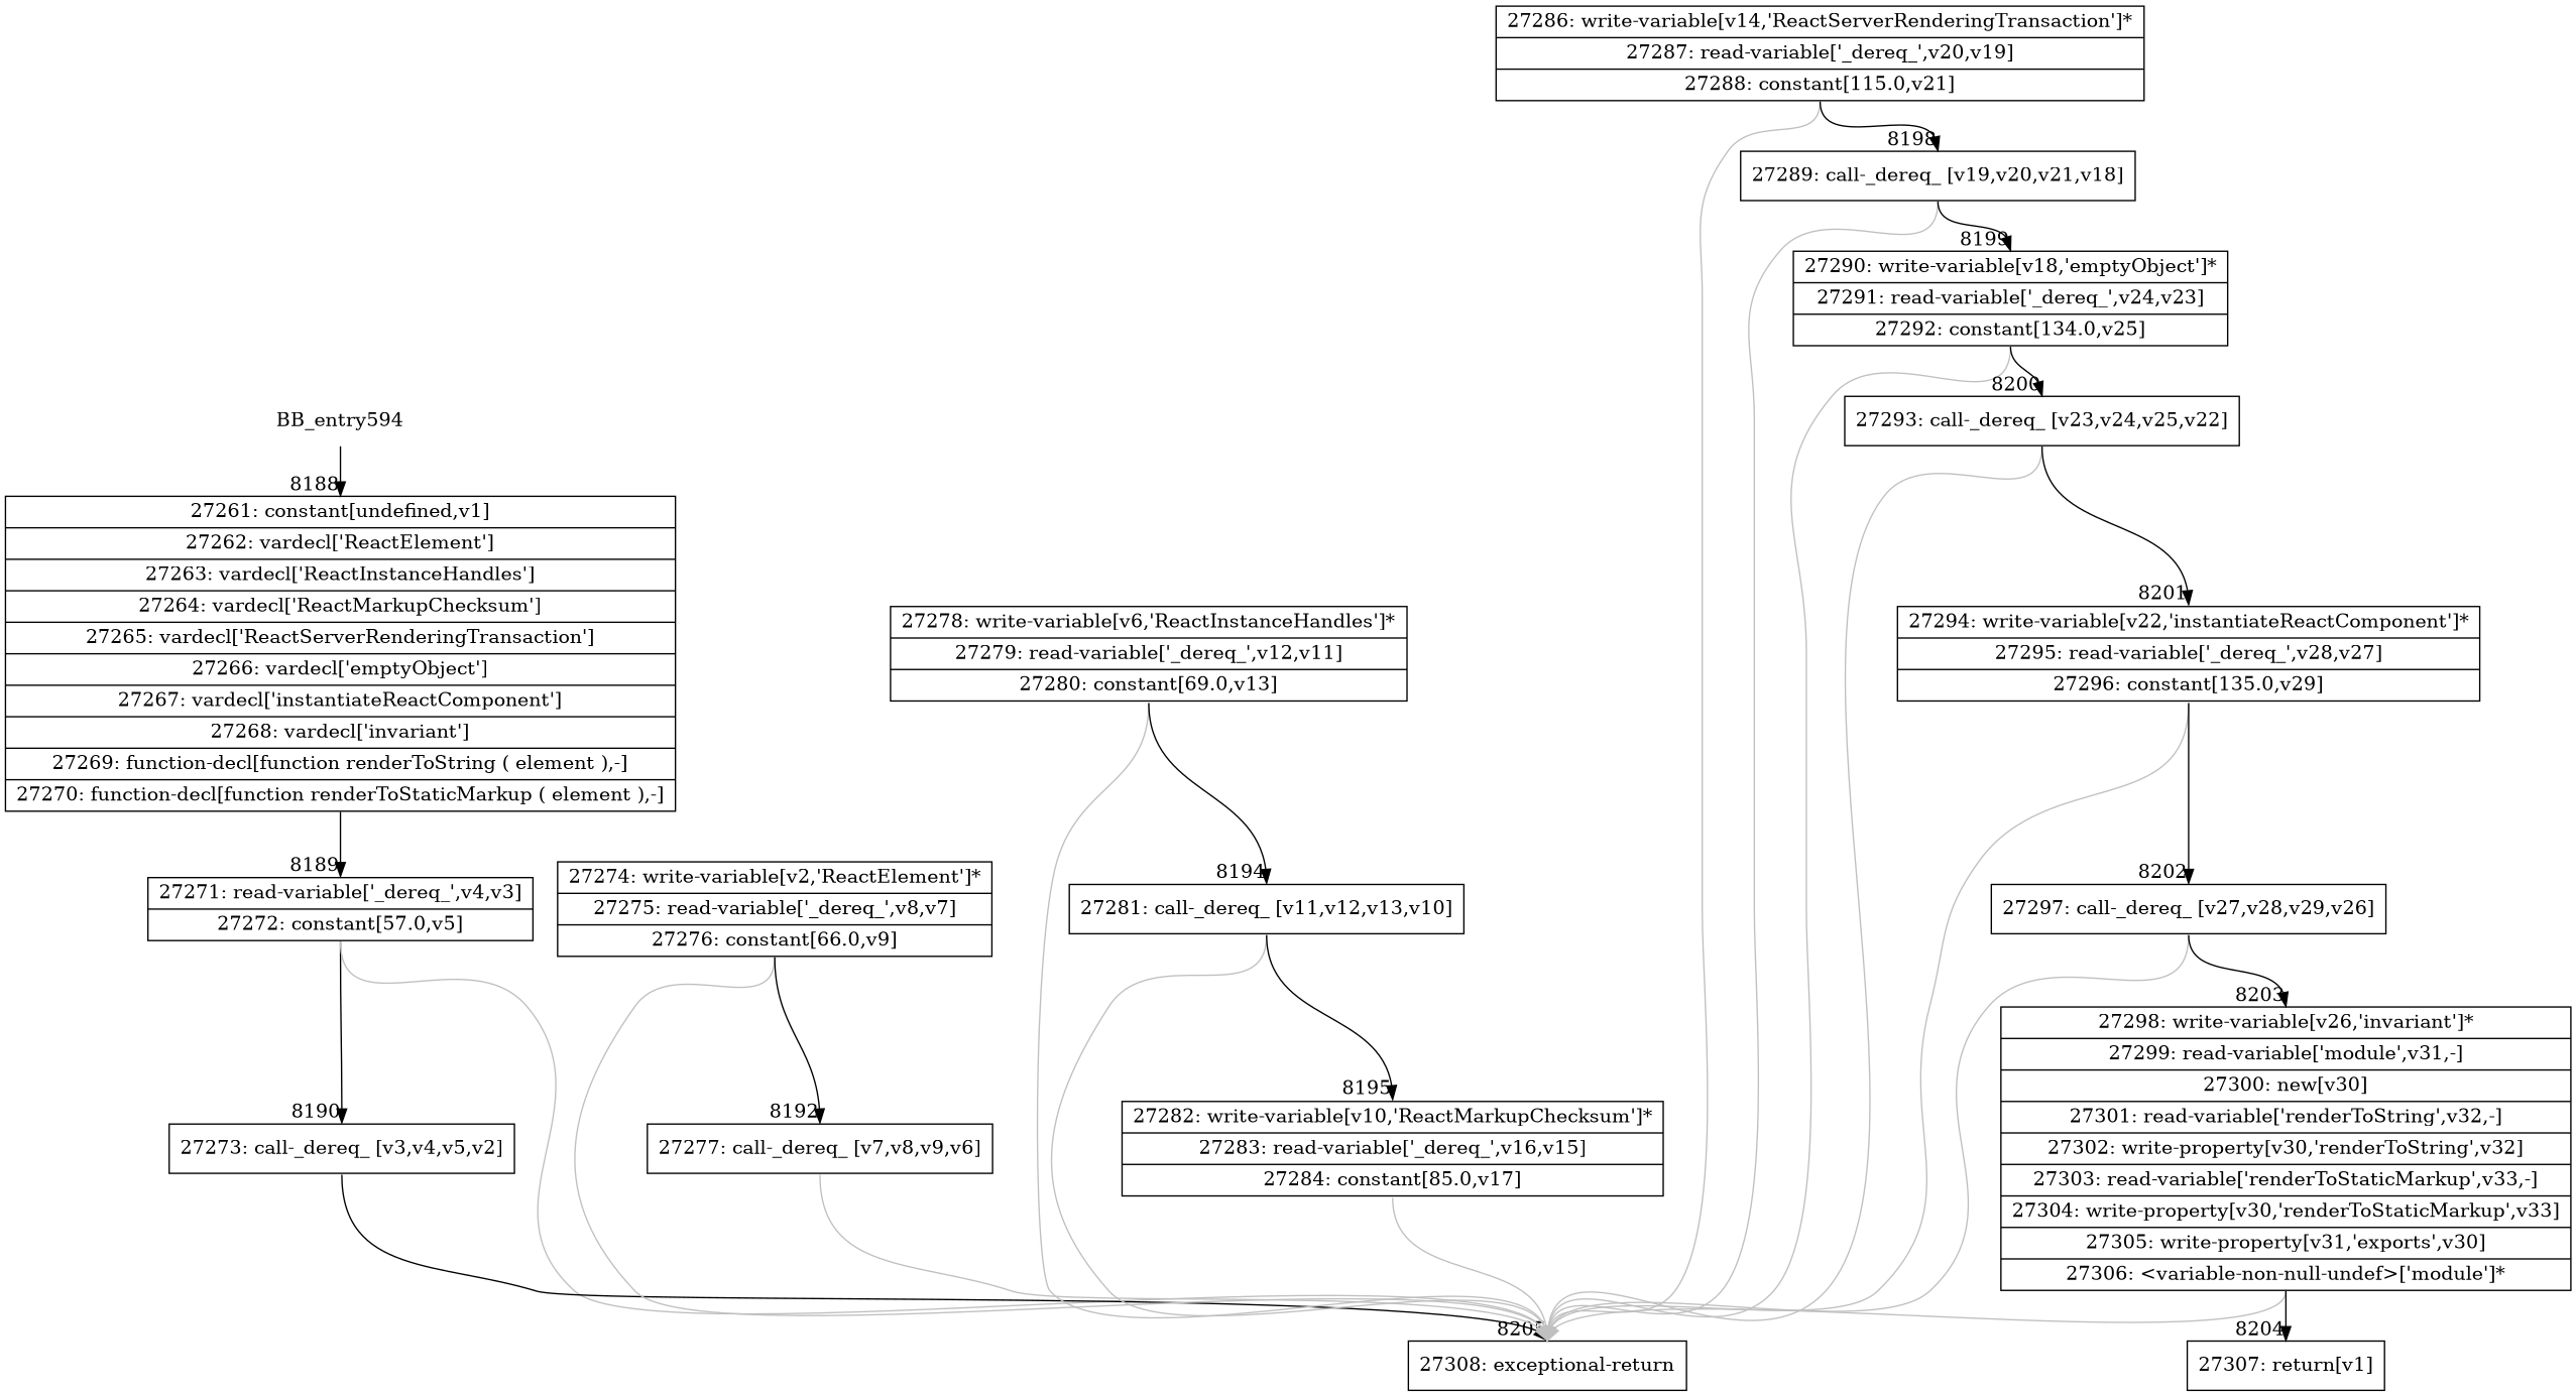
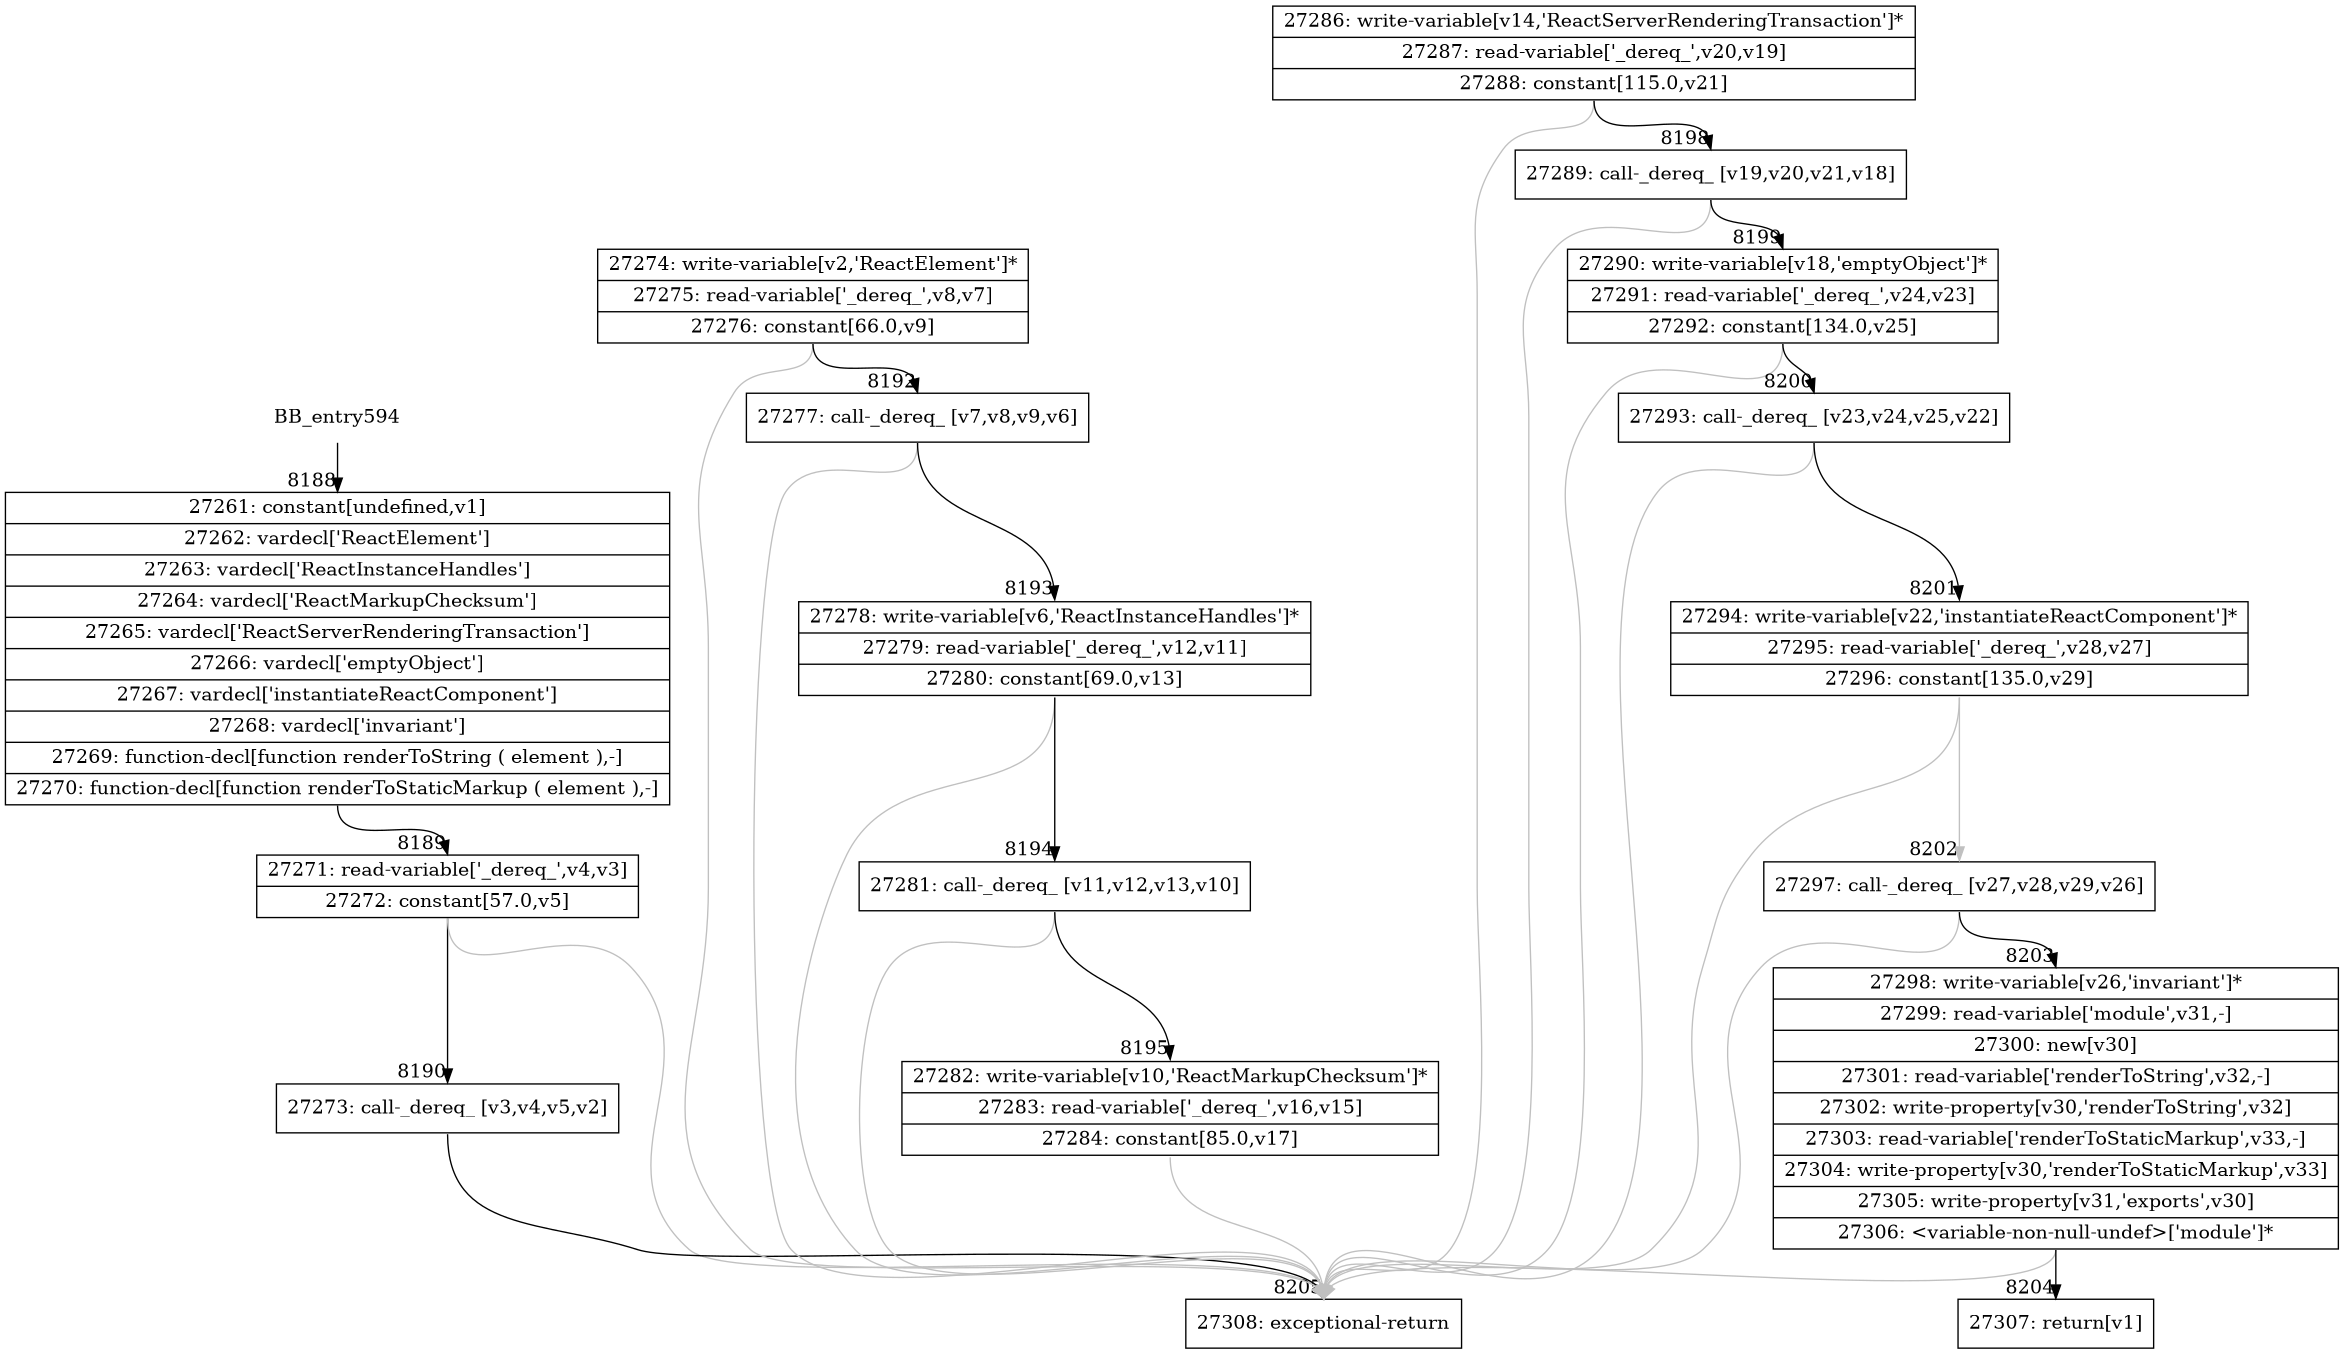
  digraph {
    rankdir=TD
    node [shape=record]
    edge [headport=n tailport=s]
    BB_entry594 [shape=none]
    n2 [label="{27261: constant[undefined,v1]|27262: vardecl['ReactElement']|27263: vardecl['ReactInstanceHandles']|27264: vardecl['ReactMarkupChecksum']|27265: vardecl['ReactServerRenderingTransaction']|27266: vardecl['emptyObject']|27267: vardecl['instantiateReactComponent']|27268: vardecl['invariant']|27269: function-decl[function renderToString ( element ),-]|27270: function-decl[function renderToStaticMarkup ( element ),-]}"]
    n3 [label="{27271: read-variable['_dereq_',v4,v3]|27272: constant[57.0,v5]}"]
    n4 [label="{27273: call-_dereq_ [v3,v4,v5,v2]}"]
    n5 [label="{27308: exceptional-return}"]
    n6 [label="{27274: write-variable[v2,'ReactElement']*|27275: read-variable['_dereq_',v8,v7]|27276: constant[66.0,v9]}"]
    n7 [label="{27277: call-_dereq_ [v7,v8,v9,v6]}"]
    n8 [label="{27278: write-variable[v6,'ReactInstanceHandles']*|27279: read-variable['_dereq_',v12,v11]|27280: constant[69.0,v13]}"]
    n9 [label="{27281: call-_dereq_ [v11,v12,v13,v10]}"]
    n10 [label="{27282: write-variable[v10,'ReactMarkupChecksum']*|27283: read-variable['_dereq_',v16,v15]|27284: constant[85.0,v17]}"]
    n11 [label="{27286: write-variable[v14,'ReactServerRenderingTransaction']*|27287: read-variable['_dereq_',v20,v19]|27288: constant[115.0,v21]}"]
    n12 [label="{27289: call-_dereq_ [v19,v20,v21,v18]}"]
    n13 [label="{27290: write-variable[v18,'emptyObject']*|27291: read-variable['_dereq_',v24,v23]|27292: constant[134.0,v25]}"]
    n14 [label="{27293: call-_dereq_ [v23,v24,v25,v22]}"]
    n15 [label="{27294: write-variable[v22,'instantiateReactComponent']*|27295: read-variable['_dereq_',v28,v27]|27296: constant[135.0,v29]}"]
    n16 [label="{27297: call-_dereq_ [v27,v28,v29,v26]}"]
    n17 [label="{27298: write-variable[v26,'invariant']*|27299: read-variable['module',v31,-]|27300: new[v30]|27301: read-variable['renderToString',v32,-]|27302: write-property[v30,'renderToString',v32]|27303: read-variable['renderToStaticMarkup',v33,-]|27304: write-property[v30,'renderToStaticMarkup',v33]|27305: write-property[v31,'exports',v30]|27306: \<variable-non-null-undef\>['module']*}"]
    n18 [label="{27307: return[v1]}"]
    BB_entry594 -> n2 [headlabel="    8188"]
    n2 -> n3 [headlabel="      8189"]
    n3 -> n4 [headlabel="      8190"]
    n3 -> n5 [color=gray headlabel="      8205"]
    n4 -> n5 [color=black]
    n6 -> n5 [color=gray]
    n6 -> n7 [headlabel="      8192"]
    n7 -> n5 [color=gray]
+   n7 -> n8 [headlabel="      8193"]
    n8 -> n5 [color=gray]
    n8 -> n9 [headlabel="      8194"]
    n9 -> n5 [color=gray]
    n9 -> n10 [headlabel="      8195"]
    n10 -> n5 [color=gray]
    n11 -> n5 [color=gray]
    n11 -> n12 [headlabel="      8198"]
    n12 -> n5 [color=gray]
    n12 -> n13 [headlabel="      8199"]
    n13 -> n5 [color=gray]
    n13 -> n14 [headlabel="      8200"]
    n14 -> n5 [color=gray]
    n14 -> n15 [headlabel="      8201"]
    n15 -> n5 [color=gray]
-   n15 -> n16 [headlabel="      8202"]
+   n15 -> n16 [headlabel="      8202" color=gray]
    n16 -> n5 [color=gray]
    n16 -> n17 [headlabel="      8203"]
    n17 -> n5 [color=gray]
    n17 -> n18 [headlabel="      8204"]
  }
